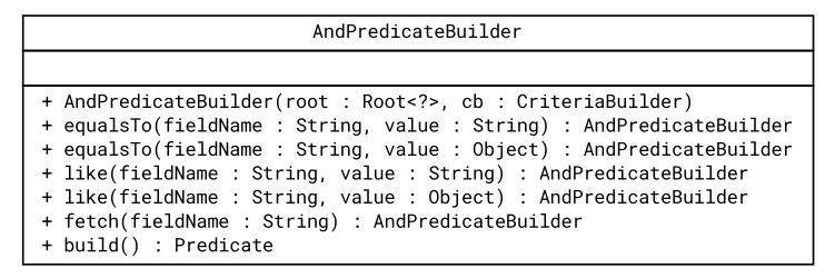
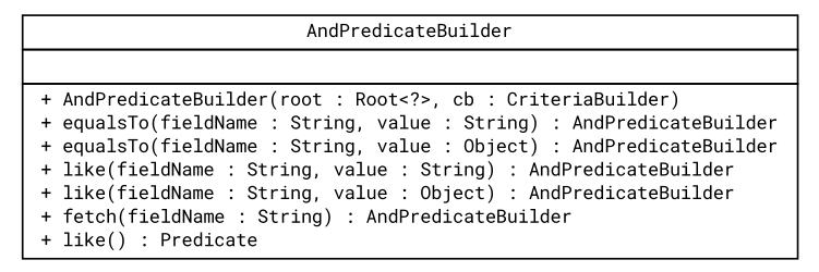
  digraph {
    nodesep=0.25
    ranksep=0.5
    fontname="Roboto Mono"
-   n1 [fontcolor=black fontname="Roboto Mono" fontsize=10.0 label=<<table title="br.gov.to.sefaz.persistence.predicate.AndPredicateBuilder" border="0" cellborder="1" cellspacing="0" cellpadding="2" port="p" href="./AndPredicateBuilder.html"> 		<tr><td><table border="0" cellspacing="0" cellpadding="1"> <tr><td align="center" balign="center"> AndPredicateBuilder </td></tr> 		</table></td></tr> 		<tr><td><table border="0" cellspacing="0" cellpadding="1"> <tr><td align="left" balign="left">  </td></tr> 		</table></td></tr> 		<tr><td><table border="0" cellspacing="0" cellpadding="1"> <tr><td align="left" balign="left"> + AndPredicateBuilder(root : Root&lt;?&gt;, cb : CriteriaBuilder) </td></tr> <tr><td align="left" balign="left"> + equalsTo(fieldName : String, value : String) : AndPredicateBuilder </td></tr> <tr><td align="left" balign="left"> + equalsTo(fieldName : String, value : Object) : AndPredicateBuilder </td></tr> <tr><td align="left" balign="left"> + like(fieldName : String, value : String) : AndPredicateBuilder </td></tr> <tr><td align="left" balign="left"> + like(fieldName : String, value : Object) : AndPredicateBuilder </td></tr> <tr><td align="left" balign="left"> + fetch(fieldName : String) : AndPredicateBuilder </td></tr> <tr><td align="left" balign="left"> + build() : Predicate </td></tr> 		</table></td></tr> 		</table>> shape=plaintext]
+   n1 [fontcolor=black fontname="Roboto Mono" fontsize=10.0 label=<<table title="br.gov.to.sefaz.persistence.predicate.AndPredicateBuilder" border="0" cellborder="1" cellspacing="0" cellpadding="2" port="p" href="./AndPredicateBuilder.html"> 		<tr><td><table border="0" cellspacing="0" cellpadding="1"> <tr><td align="center" balign="center"> AndPredicateBuilder </td></tr> 		</table></td></tr> 		<tr><td><table border="0" cellspacing="0" cellpadding="1"> <tr><td align="left" balign="left">  </td></tr> 		</table></td></tr> 		<tr><td><table border="0" cellspacing="0" cellpadding="1"> <tr><td align="left" balign="left"> + AndPredicateBuilder(root : Root&lt;?&gt;, cb : CriteriaBuilder) </td></tr> <tr><td align="left" balign="left"> + equalsTo(fieldName : String, value : String) : AndPredicateBuilder </td></tr> <tr><td align="left" balign="left"> + equalsTo(fieldName : String, value : Object) : AndPredicateBuilder </td></tr> <tr><td align="left" balign="left"> + like(fieldName : String, value : String) : AndPredicateBuilder </td></tr> <tr><td align="left" balign="left"> + like(fieldName : String, value : Object) : AndPredicateBuilder </td></tr> <tr><td align="left" balign="left"> + fetch(fieldName : String) : AndPredicateBuilder </td></tr> <tr><td align="left" balign="left"> + like() : Predicate </td></tr> 		</table></td></tr> 		</table>> shape=plaintext]
  }
